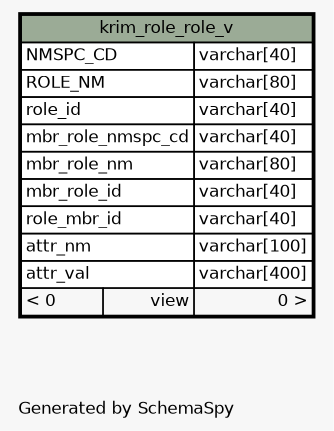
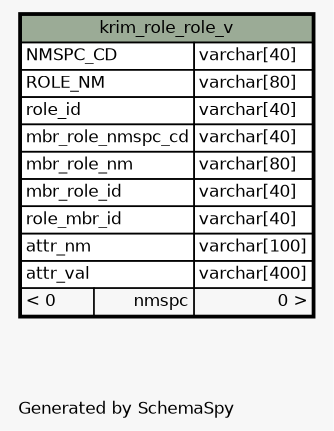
  digraph {
    bgcolor="#f7f7f7"
    fontname=Helvetica
    fontsize=11
    label="\nGenerated by SchemaSpy"
    labeljust=l
    nodesep=0.18
    rankdir=RL
    ranksep=0.46
-   n1 [fontname=Helvetica fontsize=11 label=<     <TABLE BORDER="2" CELLBORDER="1" CELLSPACING="0" BGCOLOR="#ffffff">       <TR><TD COLSPAN="3" BGCOLOR="#9bab96" ALIGN="CENTER">krim_role_role_v</TD></TR>       <TR><TD PORT="NMSPC_CD" COLSPAN="2" ALIGN="LEFT">NMSPC_CD</TD><TD PORT="NMSPC_CD.type" ALIGN="LEFT">varchar[40]</TD></TR>       <TR><TD PORT="ROLE_NM" COLSPAN="2" ALIGN="LEFT">ROLE_NM</TD><TD PORT="ROLE_NM.type" ALIGN="LEFT">varchar[80]</TD></TR>       <TR><TD PORT="role_id" COLSPAN="2" ALIGN="LEFT">role_id</TD><TD PORT="role_id.type" ALIGN="LEFT">varchar[40]</TD></TR>       <TR><TD PORT="mbr_role_nmspc_cd" COLSPAN="2" ALIGN="LEFT">mbr_role_nmspc_cd</TD><TD PORT="mbr_role_nmspc_cd.type" ALIGN="LEFT">varchar[40]</TD></TR>       <TR><TD PORT="mbr_role_nm" COLSPAN="2" ALIGN="LEFT">mbr_role_nm</TD><TD PORT="mbr_role_nm.type" ALIGN="LEFT">varchar[80]</TD></TR>       <TR><TD PORT="mbr_role_id" COLSPAN="2" ALIGN="LEFT">mbr_role_id</TD><TD PORT="mbr_role_id.type" ALIGN="LEFT">varchar[40]</TD></TR>       <TR><TD PORT="role_mbr_id" COLSPAN="2" ALIGN="LEFT">role_mbr_id</TD><TD PORT="role_mbr_id.type" ALIGN="LEFT">varchar[40]</TD></TR>       <TR><TD PORT="attr_nm" COLSPAN="2" ALIGN="LEFT">attr_nm</TD><TD PORT="attr_nm.type" ALIGN="LEFT">varchar[100]</TD></TR>       <TR><TD PORT="attr_val" COLSPAN="2" ALIGN="LEFT">attr_val</TD><TD PORT="attr_val.type" ALIGN="LEFT">varchar[400]</TD></TR>       <TR><TD ALIGN="LEFT" BGCOLOR="#f7f7f7">&lt; 0</TD><TD ALIGN="RIGHT" BGCOLOR="#f7f7f7">view</TD><TD ALIGN="RIGHT" BGCOLOR="#f7f7f7">0 &gt;</TD></TR>     </TABLE>> shape=plaintext]
+   n1 [fontname=Helvetica fontsize=11 label=<     <TABLE BORDER="2" CELLBORDER="1" CELLSPACING="0" BGCOLOR="#ffffff">       <TR><TD COLSPAN="3" BGCOLOR="#9bab96" ALIGN="CENTER">krim_role_role_v</TD></TR>       <TR><TD PORT="NMSPC_CD" COLSPAN="2" ALIGN="LEFT">NMSPC_CD</TD><TD PORT="NMSPC_CD.type" ALIGN="LEFT">varchar[40]</TD></TR>       <TR><TD PORT="ROLE_NM" COLSPAN="2" ALIGN="LEFT">ROLE_NM</TD><TD PORT="ROLE_NM.type" ALIGN="LEFT">varchar[80]</TD></TR>       <TR><TD PORT="role_id" COLSPAN="2" ALIGN="LEFT">role_id</TD><TD PORT="role_id.type" ALIGN="LEFT">varchar[40]</TD></TR>       <TR><TD PORT="mbr_role_nmspc_cd" COLSPAN="2" ALIGN="LEFT">mbr_role_nmspc_cd</TD><TD PORT="mbr_role_nmspc_cd.type" ALIGN="LEFT">varchar[40]</TD></TR>       <TR><TD PORT="mbr_role_nm" COLSPAN="2" ALIGN="LEFT">mbr_role_nm</TD><TD PORT="mbr_role_nm.type" ALIGN="LEFT">varchar[80]</TD></TR>       <TR><TD PORT="mbr_role_id" COLSPAN="2" ALIGN="LEFT">mbr_role_id</TD><TD PORT="mbr_role_id.type" ALIGN="LEFT">varchar[40]</TD></TR>       <TR><TD PORT="role_mbr_id" COLSPAN="2" ALIGN="LEFT">role_mbr_id</TD><TD PORT="role_mbr_id.type" ALIGN="LEFT">varchar[40]</TD></TR>       <TR><TD PORT="attr_nm" COLSPAN="2" ALIGN="LEFT">attr_nm</TD><TD PORT="attr_nm.type" ALIGN="LEFT">varchar[100]</TD></TR>       <TR><TD PORT="attr_val" COLSPAN="2" ALIGN="LEFT">attr_val</TD><TD PORT="attr_val.type" ALIGN="LEFT">varchar[400]</TD></TR>       <TR><TD ALIGN="LEFT" BGCOLOR="#f7f7f7">&lt; 0</TD><TD ALIGN="RIGHT" BGCOLOR="#f7f7f7">nmspc</TD><TD ALIGN="RIGHT" BGCOLOR="#f7f7f7">0 &gt;</TD></TR>     </TABLE>> shape=plaintext]
  }
